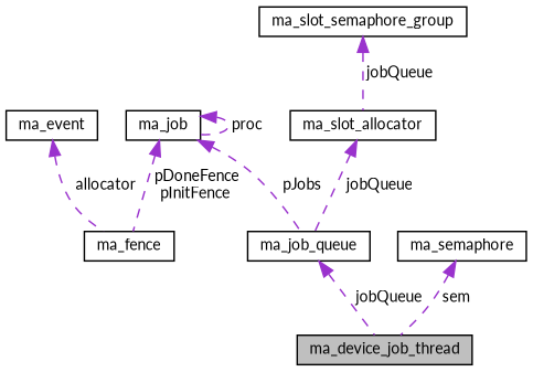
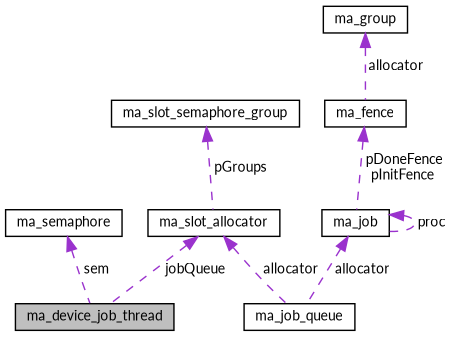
  digraph {
    fontname=Lato
    node [color=black fillcolor=white fontname=Lato fontsize=10 shape=record style=filled]
    edge [color=darkorchid3 dir=back fontname=Lato fontsize=10 labelfontname=Helvetica labelfontsize=10 style=dashed]
    n1 [fillcolor=grey75 fontcolor=black height=0.2 label=ma_device_job_thread width=0.4]
    n2 [height=0.2 label=ma_job_queue width=0.4]
    n3 [height=0.2 label=ma_semaphore width=0.4]
    n4 [height=0.2 label=ma_job width=0.4]
    n5 [height=0.2 label=ma_fence width=0.4]
-   n6 [height=0.2 label=ma_event width=0.4]
+   n6 [height=0.2 label=ma_group width=0.4]
    n7 [height=0.2 label=ma_slot_allocator width=0.4]
    n8 [height=0.2 label=ma_slot_semaphore_group width=0.4]
-   n2 -> n1 [label=" jobQueue"]
+   n7 -> n1 [label=" jobQueue"]
    n3 -> n1 [label=" sem"]
-   n4 -> n2 [label=" pJobs"]
+   n4 -> n2 [label=" allocator"]
    n4 -> n4 [label=" proc"]
-   n4 -> n5 [label=" pDoneFence\npInitFence"]
+   n5 -> n4 [label=" pDoneFence\npInitFence"]
    n6 -> n5 [label=" allocator"]
-   n7 -> n2 [label=" jobQueue"]
-   n8 -> n7 [label=" jobQueue"]
+   n7 -> n2 [label=" allocator"]
+   n8 -> n7 [label=" pGroups"]
  }
